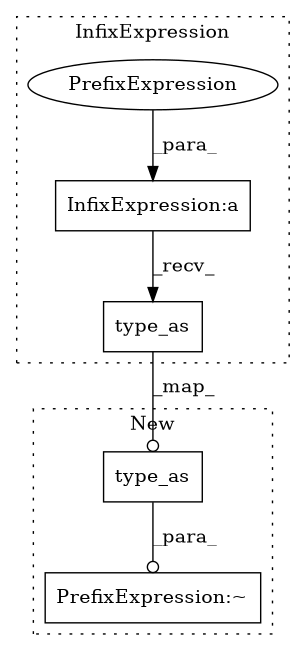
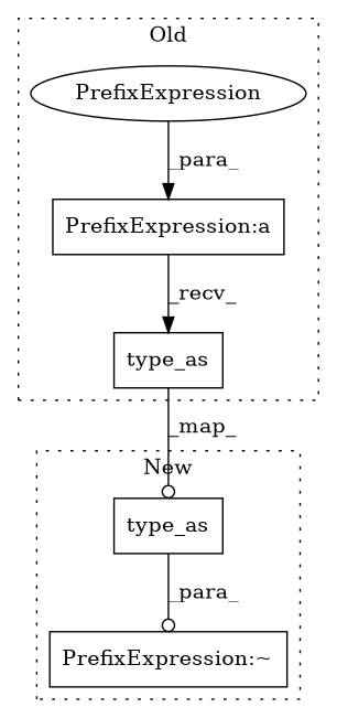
  digraph {
    node [a=32 l="8,1" shape=box]
    edge [arrowhead=odot]
    n1 [label=type_as s="7923,7942"]
-   n2 [a=27 l=3 label="InfixExpression:a" s=7832]
+   n2 [a=27 l=3 label="PrefixExpression:a" s=7832]
    n3 [a=34 l=1 label=PrefixExpression s=7831 shape=ellipse]
    n4 [label=type_as s="7921,7940"]
    n5 [a=38 l=1 label="PrefixExpression:~" s=7833]
    subgraph cluster_1 {
-     label=InfixExpression
+     label=Old
      style=dotted
      n1
      n2
      n3
    }
    subgraph cluster_2 {
      label=New
      style=dotted
      n4
      n5
    }
    n1 -> n4 [label=_map_]
    n2 -> n1 [arrowhead=normal label=_recv_]
    n3 -> n2 [arrowhead=normal label=_para_]
    n4 -> n5 [label=_para_]
  }
